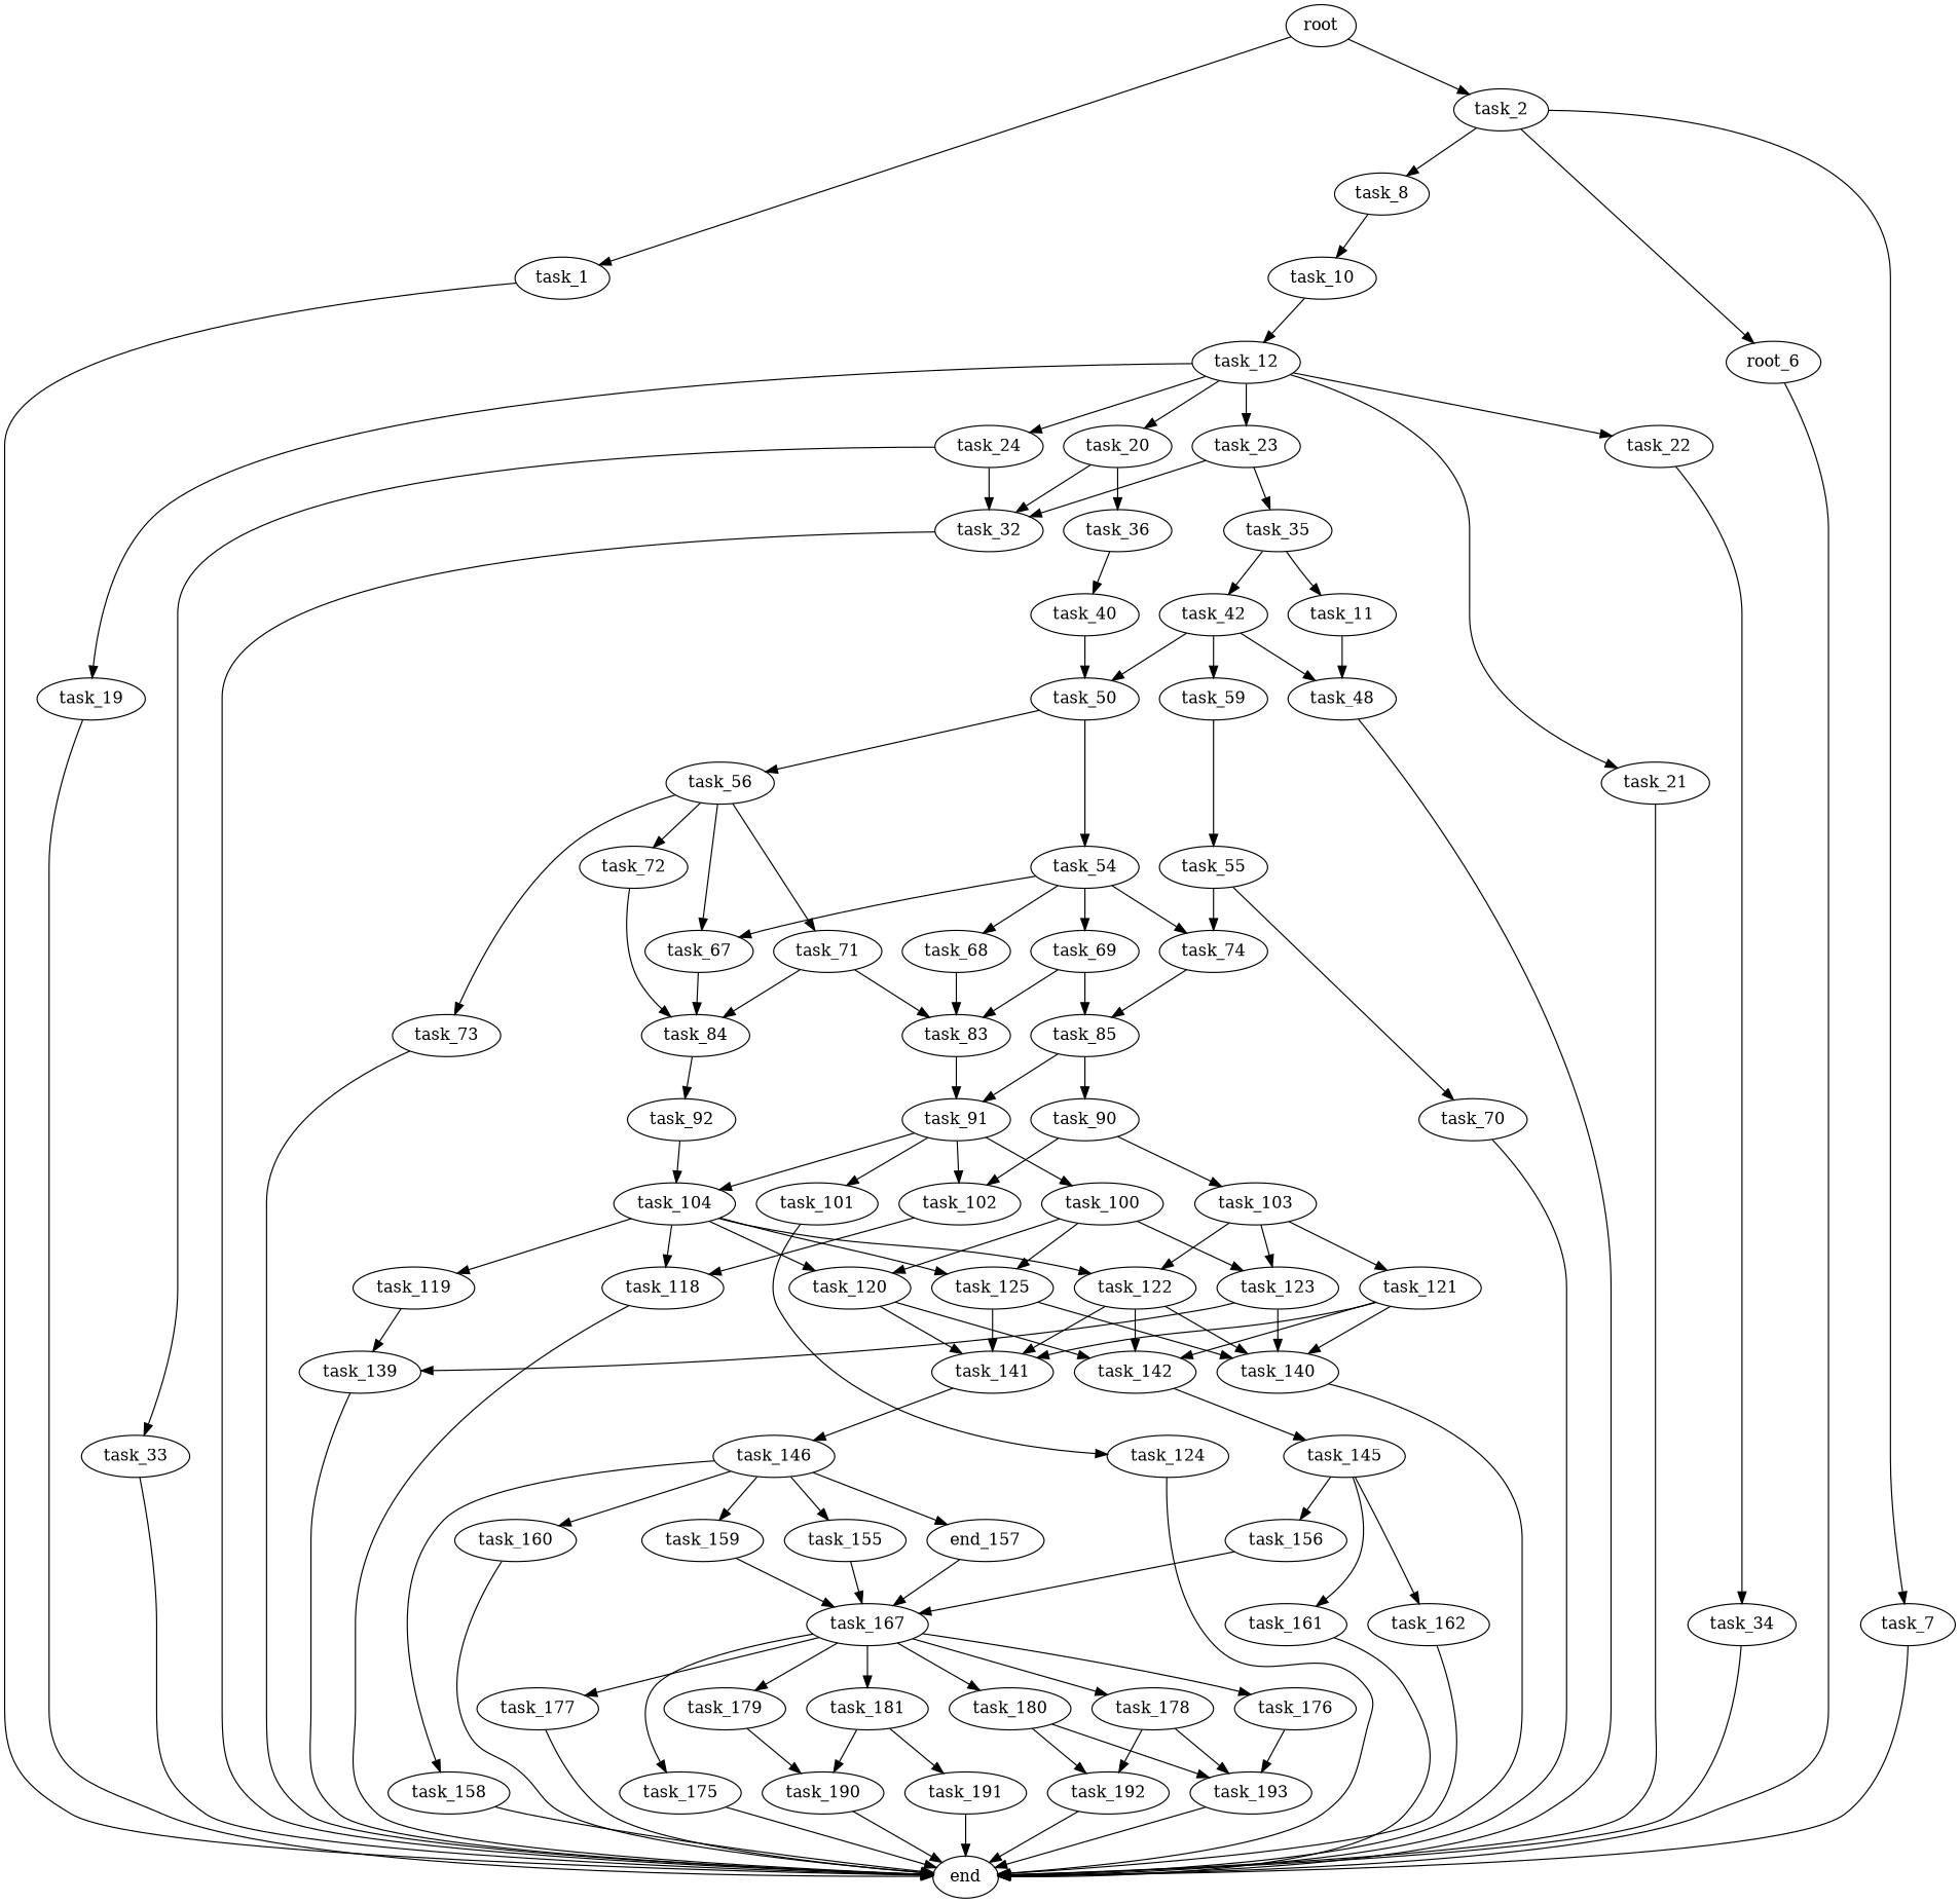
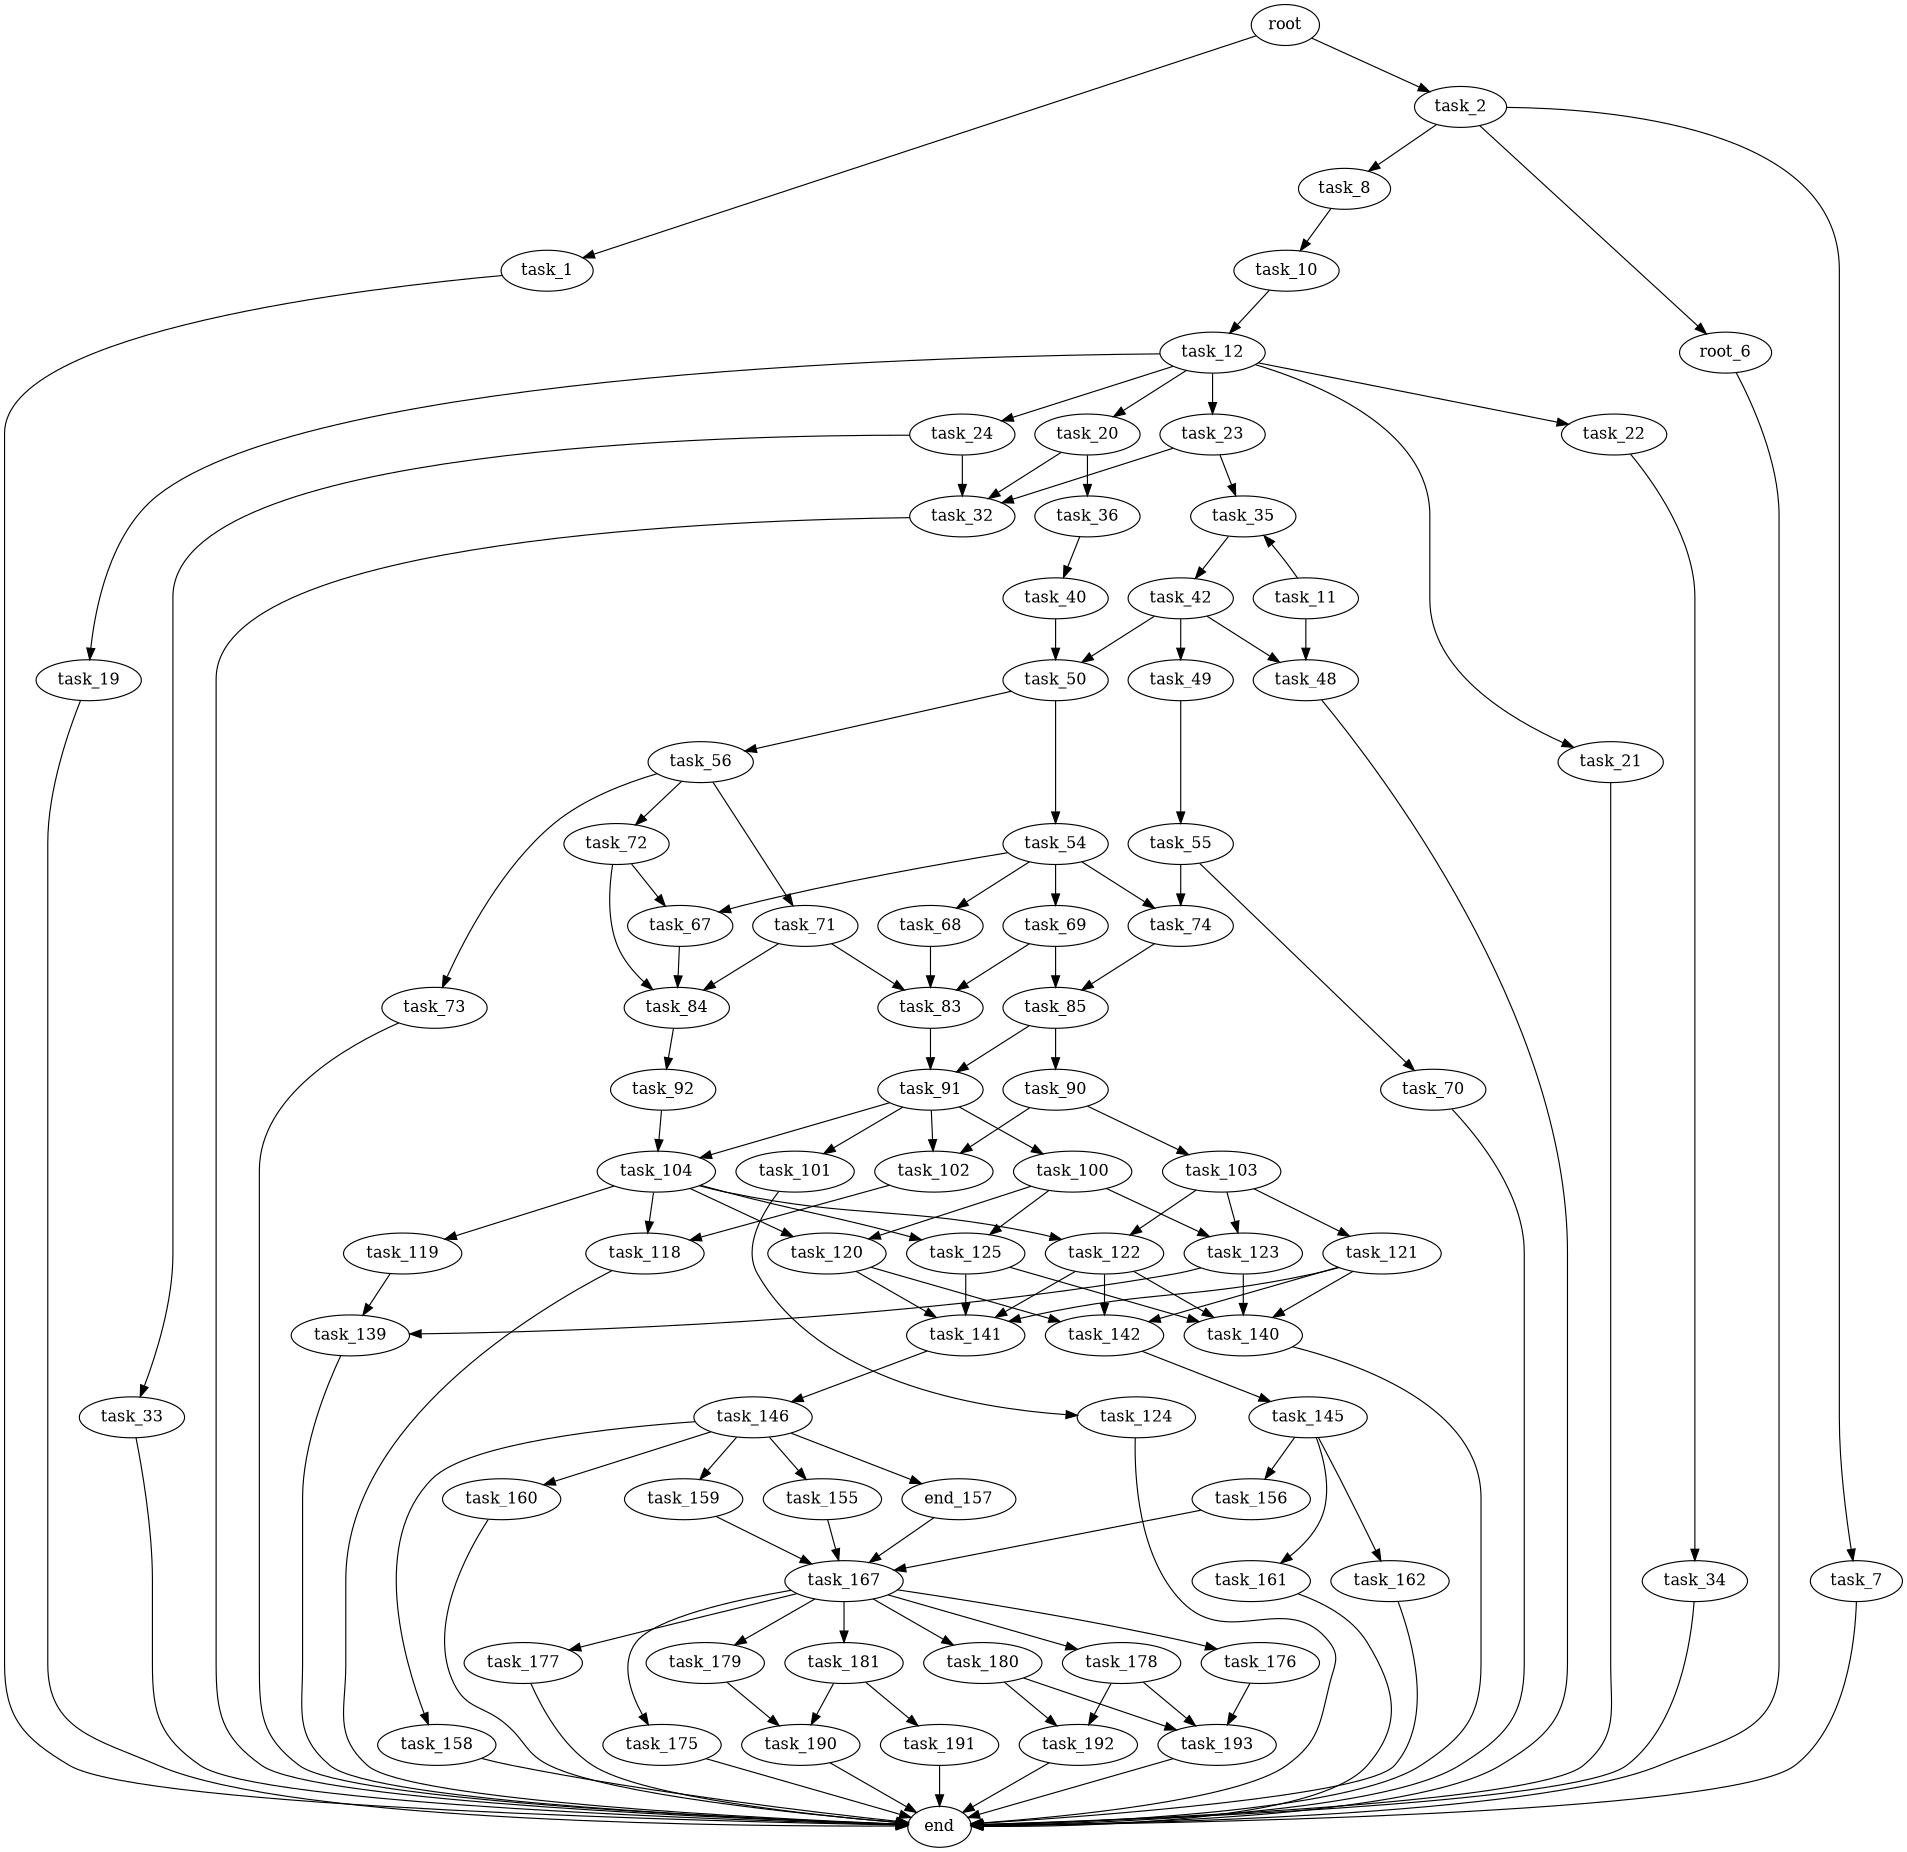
  digraph {
    root
    task_1
    task_2
    end
    n5 [label=root_6]
    task_7
    task_8
    task_10
    task_12
    task_19
    task_20
    task_21
    task_22
    task_23
    task_24
    task_32
    task_36
    task_34
    task_35
    task_33
    task_40
    n22 [label=task_11]
    task_42
    task_50
    task_48
-   task_49 [label=task_59]
+   task_49
    task_54
    task_56
    task_55
    task_74
    task_67
    task_68
    task_69
    task_71
    task_72
    task_73
    task_70
    task_85
    task_84
    task_83
    task_92
    task_91
    task_90
    task_104
    task_102
    task_100
    task_101
    task_103
    task_118
    task_123
    task_120
    task_125
    task_124
    task_122
    task_119
    task_121
    task_139
    task_140
    task_141
    task_142
    task_146
    task_145
    task_155
    n64 [label=end_157]
    task_158
    task_159
    task_160
    task_156
    task_161
    task_162
    task_167
    task_175
    task_176
    task_177
    task_178
    task_179
    task_180
    task_181
    task_193
    task_192
    task_190
    task_191
    root -> task_1
    root -> task_2
    task_1 -> end
    task_2 -> n5
    task_2 -> task_7
    task_2 -> task_8
    n5 -> end
    task_7 -> end
    task_8 -> task_10
    task_10 -> task_12
    task_12 -> task_19
    task_12 -> task_20
    task_12 -> task_21
    task_12 -> task_22
    task_12 -> task_23
    task_12 -> task_24
    task_19 -> end
    task_20 -> task_32
    task_20 -> task_36
    task_21 -> end
    task_22 -> task_34
    task_23 -> task_32
    task_23 -> task_35
    task_24 -> task_32
    task_24 -> task_33
    task_32 -> end
    task_36 -> task_40
    task_34 -> end
-   task_35 -> n22
+   n22 -> task_35
    task_35 -> task_42
    task_33 -> end
    task_40 -> task_50
    n22 -> task_48
    task_42 -> task_50
    task_42 -> task_48
    task_42 -> task_49
    task_50 -> task_54
    task_50 -> task_56
    task_48 -> end
    task_49 -> task_55
    task_54 -> task_74
    task_54 -> task_67
    task_54 -> task_68
    task_54 -> task_69
-   task_56 -> task_67
+   task_72 -> task_67
    task_56 -> task_71
    task_56 -> task_72
    task_56 -> task_73
    task_55 -> task_74
    task_55 -> task_70
    task_74 -> task_85
    task_67 -> task_84
    task_68 -> task_83
    task_69 -> task_85
    task_69 -> task_83
    task_71 -> task_84
    task_71 -> task_83
    task_72 -> task_84
    task_73 -> end
    task_70 -> end
    task_85 -> task_91
    task_85 -> task_90
    task_84 -> task_92
    task_83 -> task_91
    task_92 -> task_104
    task_91 -> task_104
    task_91 -> task_102
    task_91 -> task_100
    task_91 -> task_101
    task_90 -> task_102
    task_90 -> task_103
    task_104 -> task_118
    task_104 -> task_120
    task_104 -> task_125
    task_104 -> task_122
    task_104 -> task_119
    task_102 -> task_118
    task_100 -> task_123
    task_100 -> task_120
    task_100 -> task_125
    task_101 -> task_124
    task_103 -> task_123
    task_103 -> task_122
    task_103 -> task_121
    task_118 -> end
    task_123 -> task_139
    task_123 -> task_140
    task_120 -> task_141
    task_120 -> task_142
    task_125 -> task_140
    task_125 -> task_141
    task_124 -> end
    task_122 -> task_140
    task_122 -> task_141
    task_122 -> task_142
    task_119 -> task_139
    task_121 -> task_140
    task_121 -> task_141
    task_121 -> task_142
    task_139 -> end
    task_140 -> end
    task_141 -> task_146
    task_142 -> task_145
    task_146 -> task_155
    task_146 -> n64
    task_146 -> task_158
    task_146 -> task_159
    task_146 -> task_160
    task_145 -> task_156
    task_145 -> task_161
    task_145 -> task_162
    task_155 -> task_167
    n64 -> task_167
    task_158 -> end
    task_159 -> task_167
    task_160 -> end
    task_156 -> task_167
    task_161 -> end
    task_162 -> end
    task_167 -> task_175
    task_167 -> task_176
    task_167 -> task_177
    task_167 -> task_178
    task_167 -> task_179
    task_167 -> task_180
    task_167 -> task_181
    task_175 -> end
    task_176 -> task_193
    task_177 -> end
    task_178 -> task_193
    task_178 -> task_192
    task_179 -> task_190
    task_180 -> task_193
    task_180 -> task_192
    task_181 -> task_190
    task_181 -> task_191
    task_193 -> end
    task_192 -> end
    task_190 -> end
    task_191 -> end
  }
